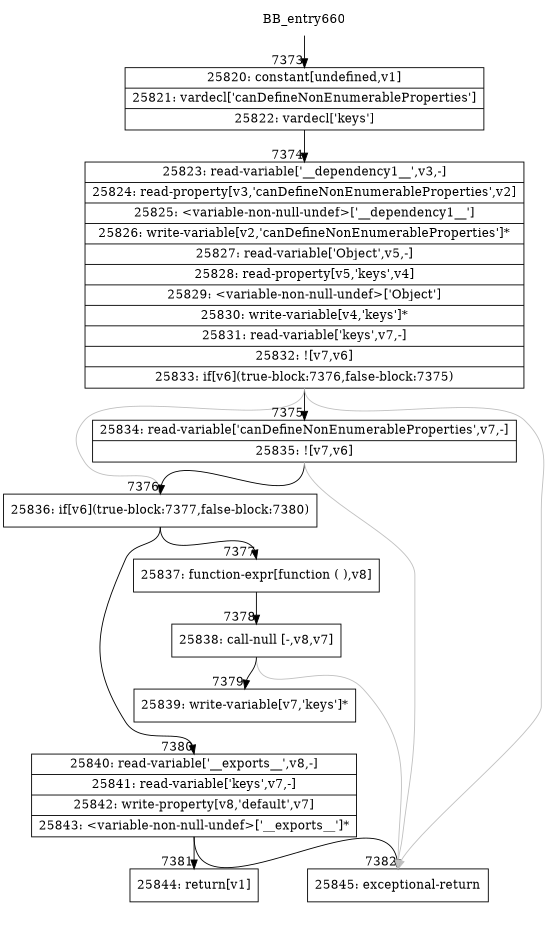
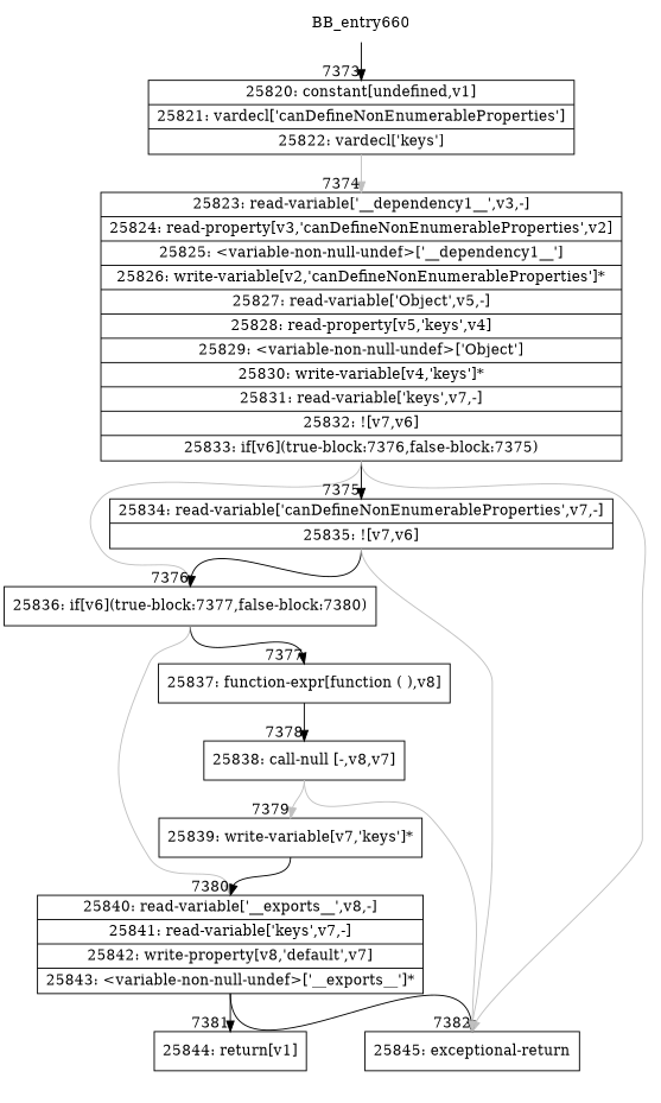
  digraph {
    rankdir=TD
    node [shape=record]
    edge [headport=n tailport=s]
    n1 [label=BB_entry660 shape=none]
    n2 [label="{25820: constant[undefined,v1]|25821: vardecl['canDefineNonEnumerableProperties']|25822: vardecl['keys']}"]
    n3 [label="{25823: read-variable['__dependency1__',v3,-]|25824: read-property[v3,'canDefineNonEnumerableProperties',v2]|25825: \<variable-non-null-undef\>['__dependency1__']|25826: write-variable[v2,'canDefineNonEnumerableProperties']*|25827: read-variable['Object',v5,-]|25828: read-property[v5,'keys',v4]|25829: \<variable-non-null-undef\>['Object']|25830: write-variable[v4,'keys']*|25831: read-variable['keys',v7,-]|25832: ![v7,v6]|25833: if[v6](true-block:7376,false-block:7375)}"]
    n4 [label="{25836: if[v6](true-block:7377,false-block:7380)}"]
    n5 [label="{25834: read-variable['canDefineNonEnumerableProperties',v7,-]|25835: ![v7,v6]}"]
    n6 [label="{25845: exceptional-return}"]
    n7 [label="{25837: function-expr[function ( ),v8]}"]
    n8 [label="{25840: read-variable['__exports__',v8,-]|25841: read-variable['keys',v7,-]|25842: write-property[v8,'default',v7]|25843: \<variable-non-null-undef\>['__exports__']*}"]
    n9 [label="{25838: call-null [-,v8,v7]}"]
    n10 [label="{25844: return[v1]}"]
    n11 [label="{25839: write-variable[v7,'keys']*}"]
    n1 -> n2 [headlabel="    7373"]
-   n2 -> n3 [headlabel="      7374"]
+   n2 -> n3 [headlabel="      7374" color=gray]
    n3 -> n4 [color=gray headlabel="      7376"]
    n3 -> n5 [headlabel="      7375"]
    n3 -> n6 [color=gray headlabel="      7382"]
    n4 -> n7 [headlabel="      7377"]
-   n4 -> n8 [headlabel="      7380"]
+   n4 -> n8 [headlabel="      7380" color=gray]
    n5 -> n4
    n5 -> n6 [color=gray]
    n7 -> n9 [headlabel="      7378"]
    n8 -> n6 [color=black]
    n8 -> n10 [headlabel="      7381"]
    n9 -> n6 [color=gray]
-   n9 -> n11 [headlabel="      7379"]
+   n9 -> n11 [headlabel="      7379" color=gray]
+   n11 -> n8
  }
